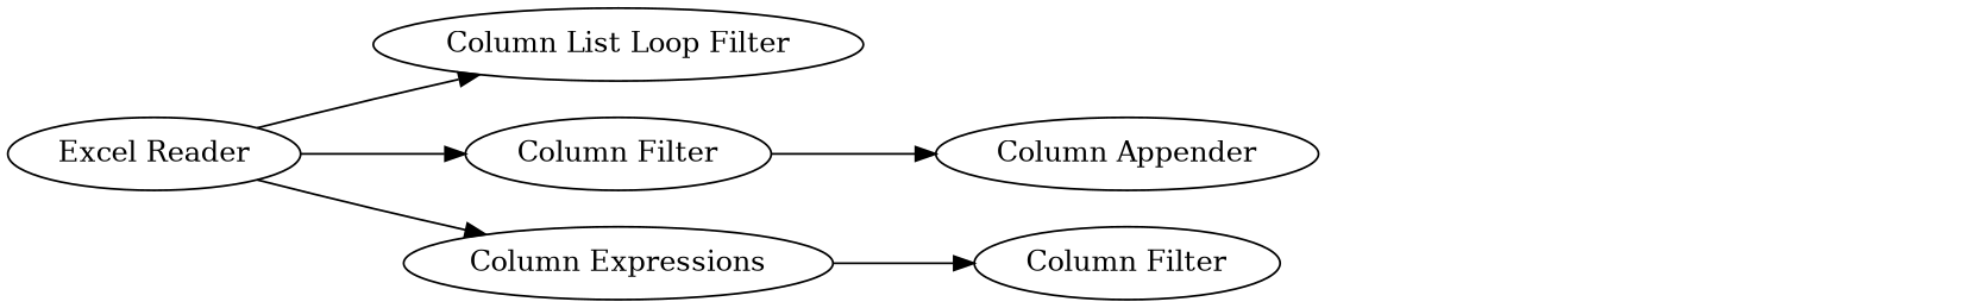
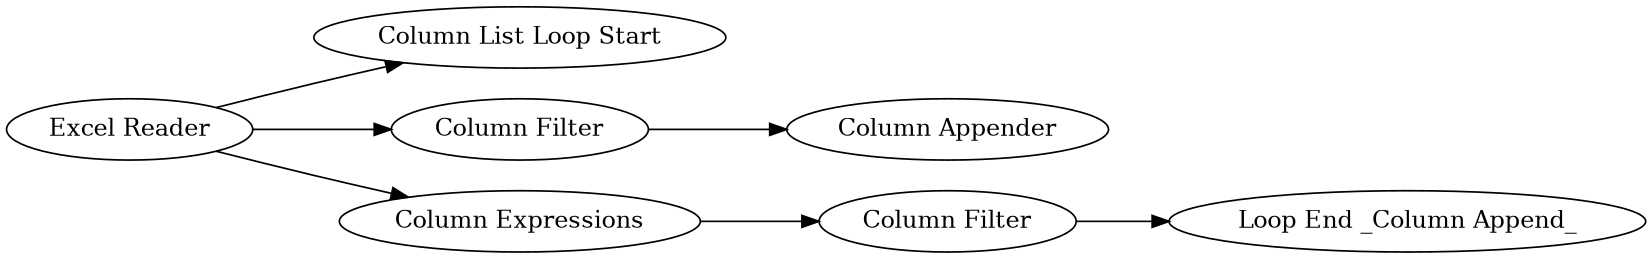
  digraph {
    rankdir=LR
    n1 [label="Excel Reader"]
-   n2 [label="Column List Loop Filter"]
+   n2 [label="Column List Loop Start"]
    n3 [label="Column Filter"]
    n4 [label="Column Expressions"]
    n5 [label="Column Appender"]
    n6 [label="Column Filter"]
+   n7 [label="Loop End _Column Append_"]
    n1 -> n2
    n1 -> n3
    n1 -> n4
    n3 -> n5
    n4 -> n6
+   n6 -> n7
  }
